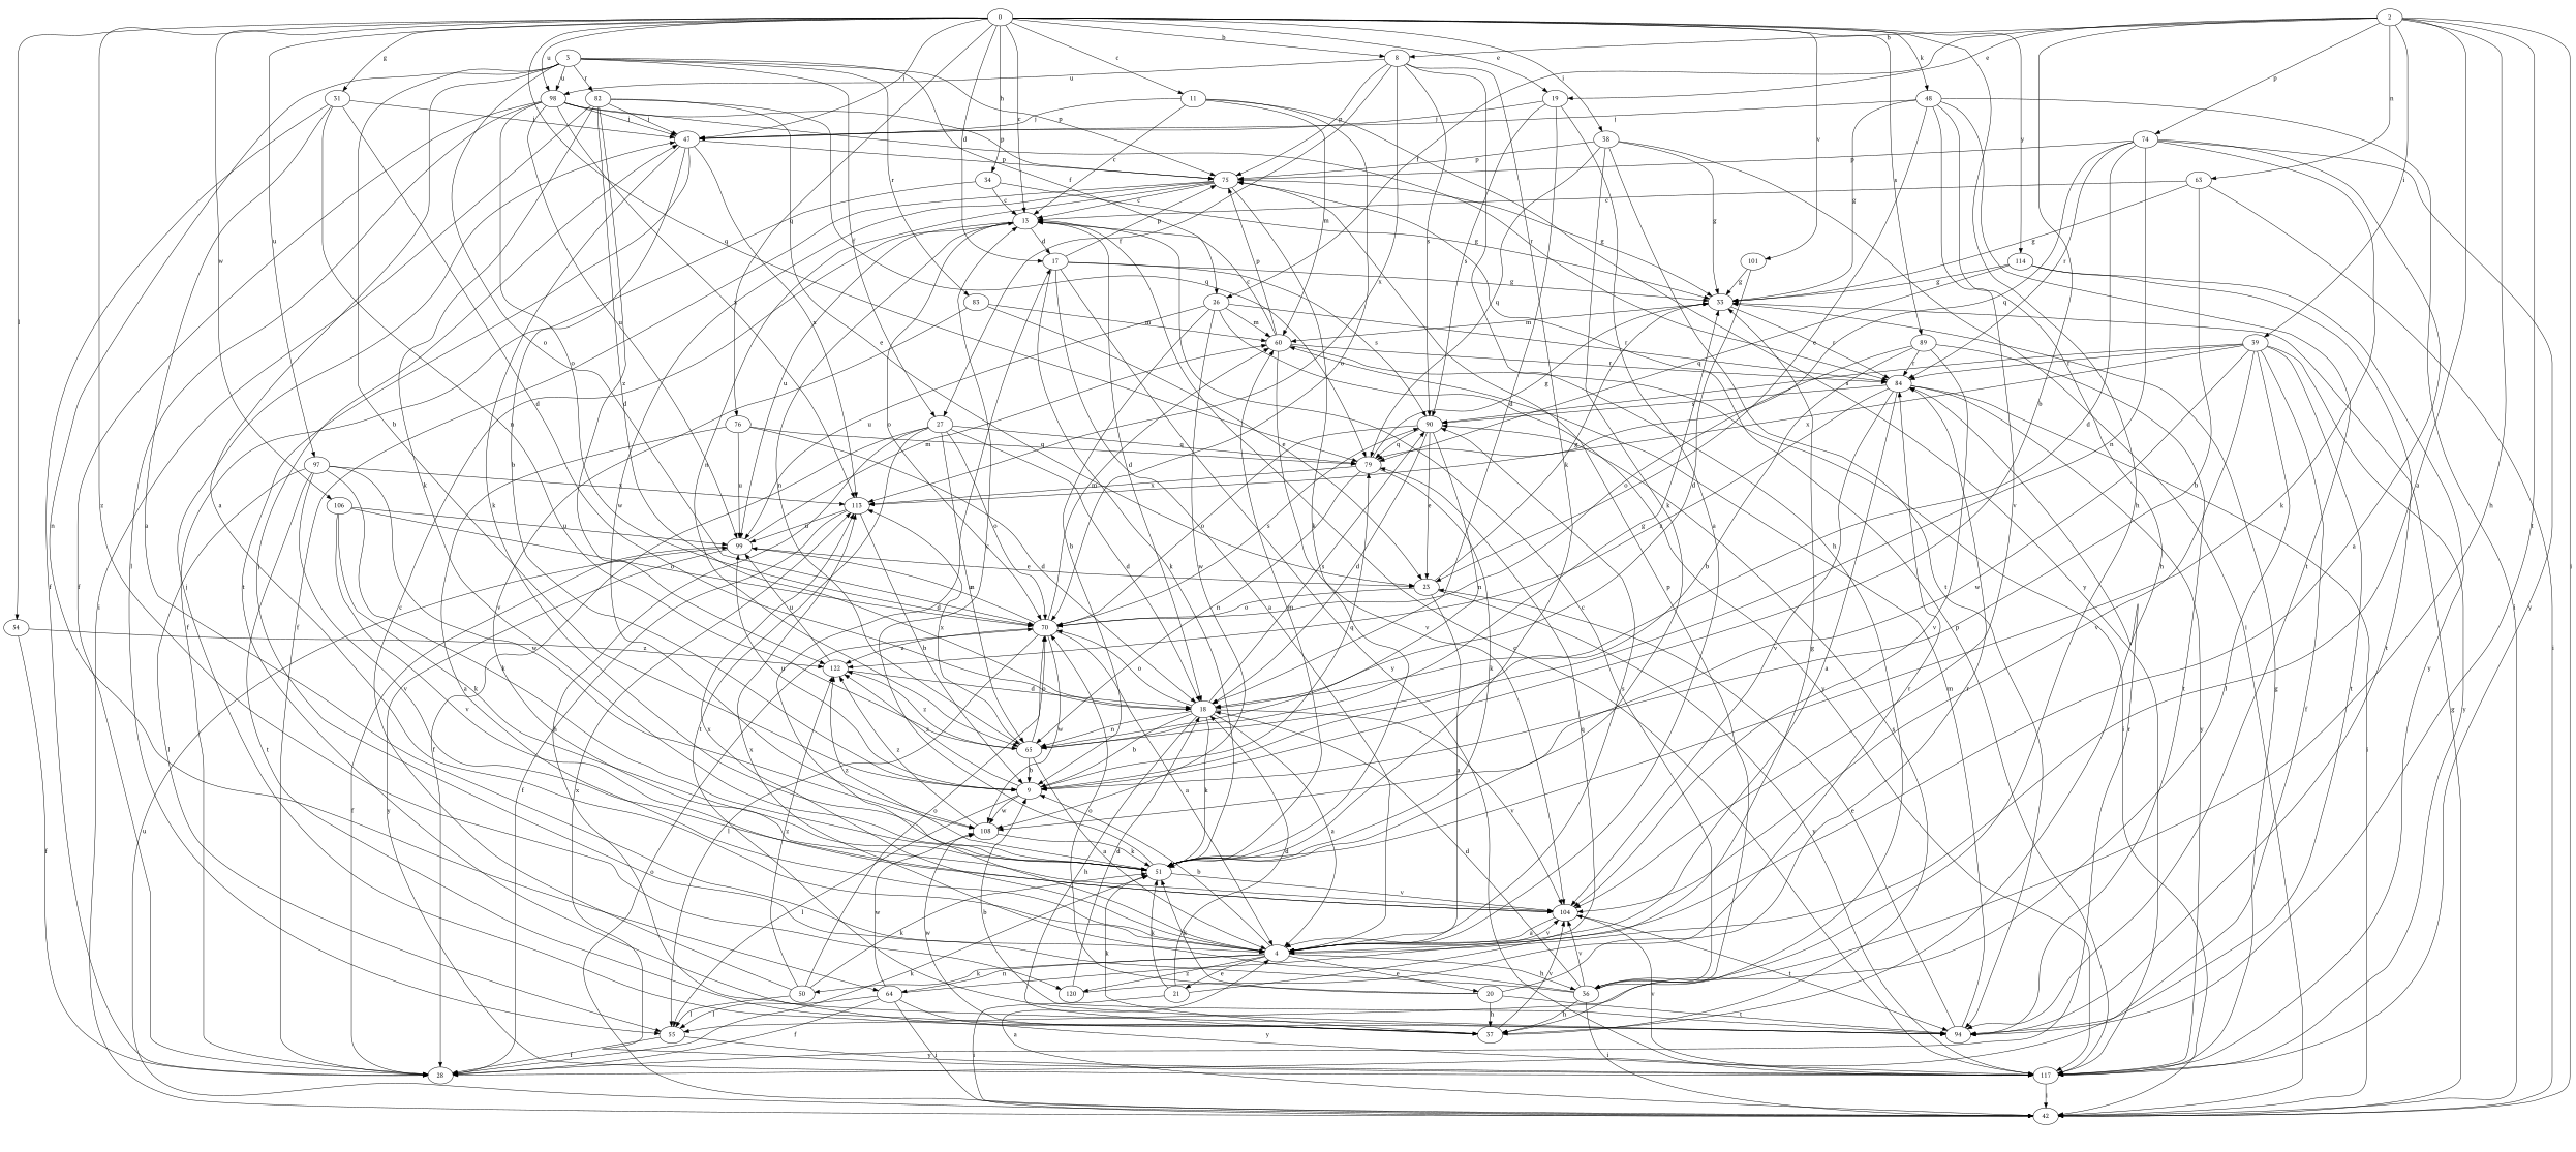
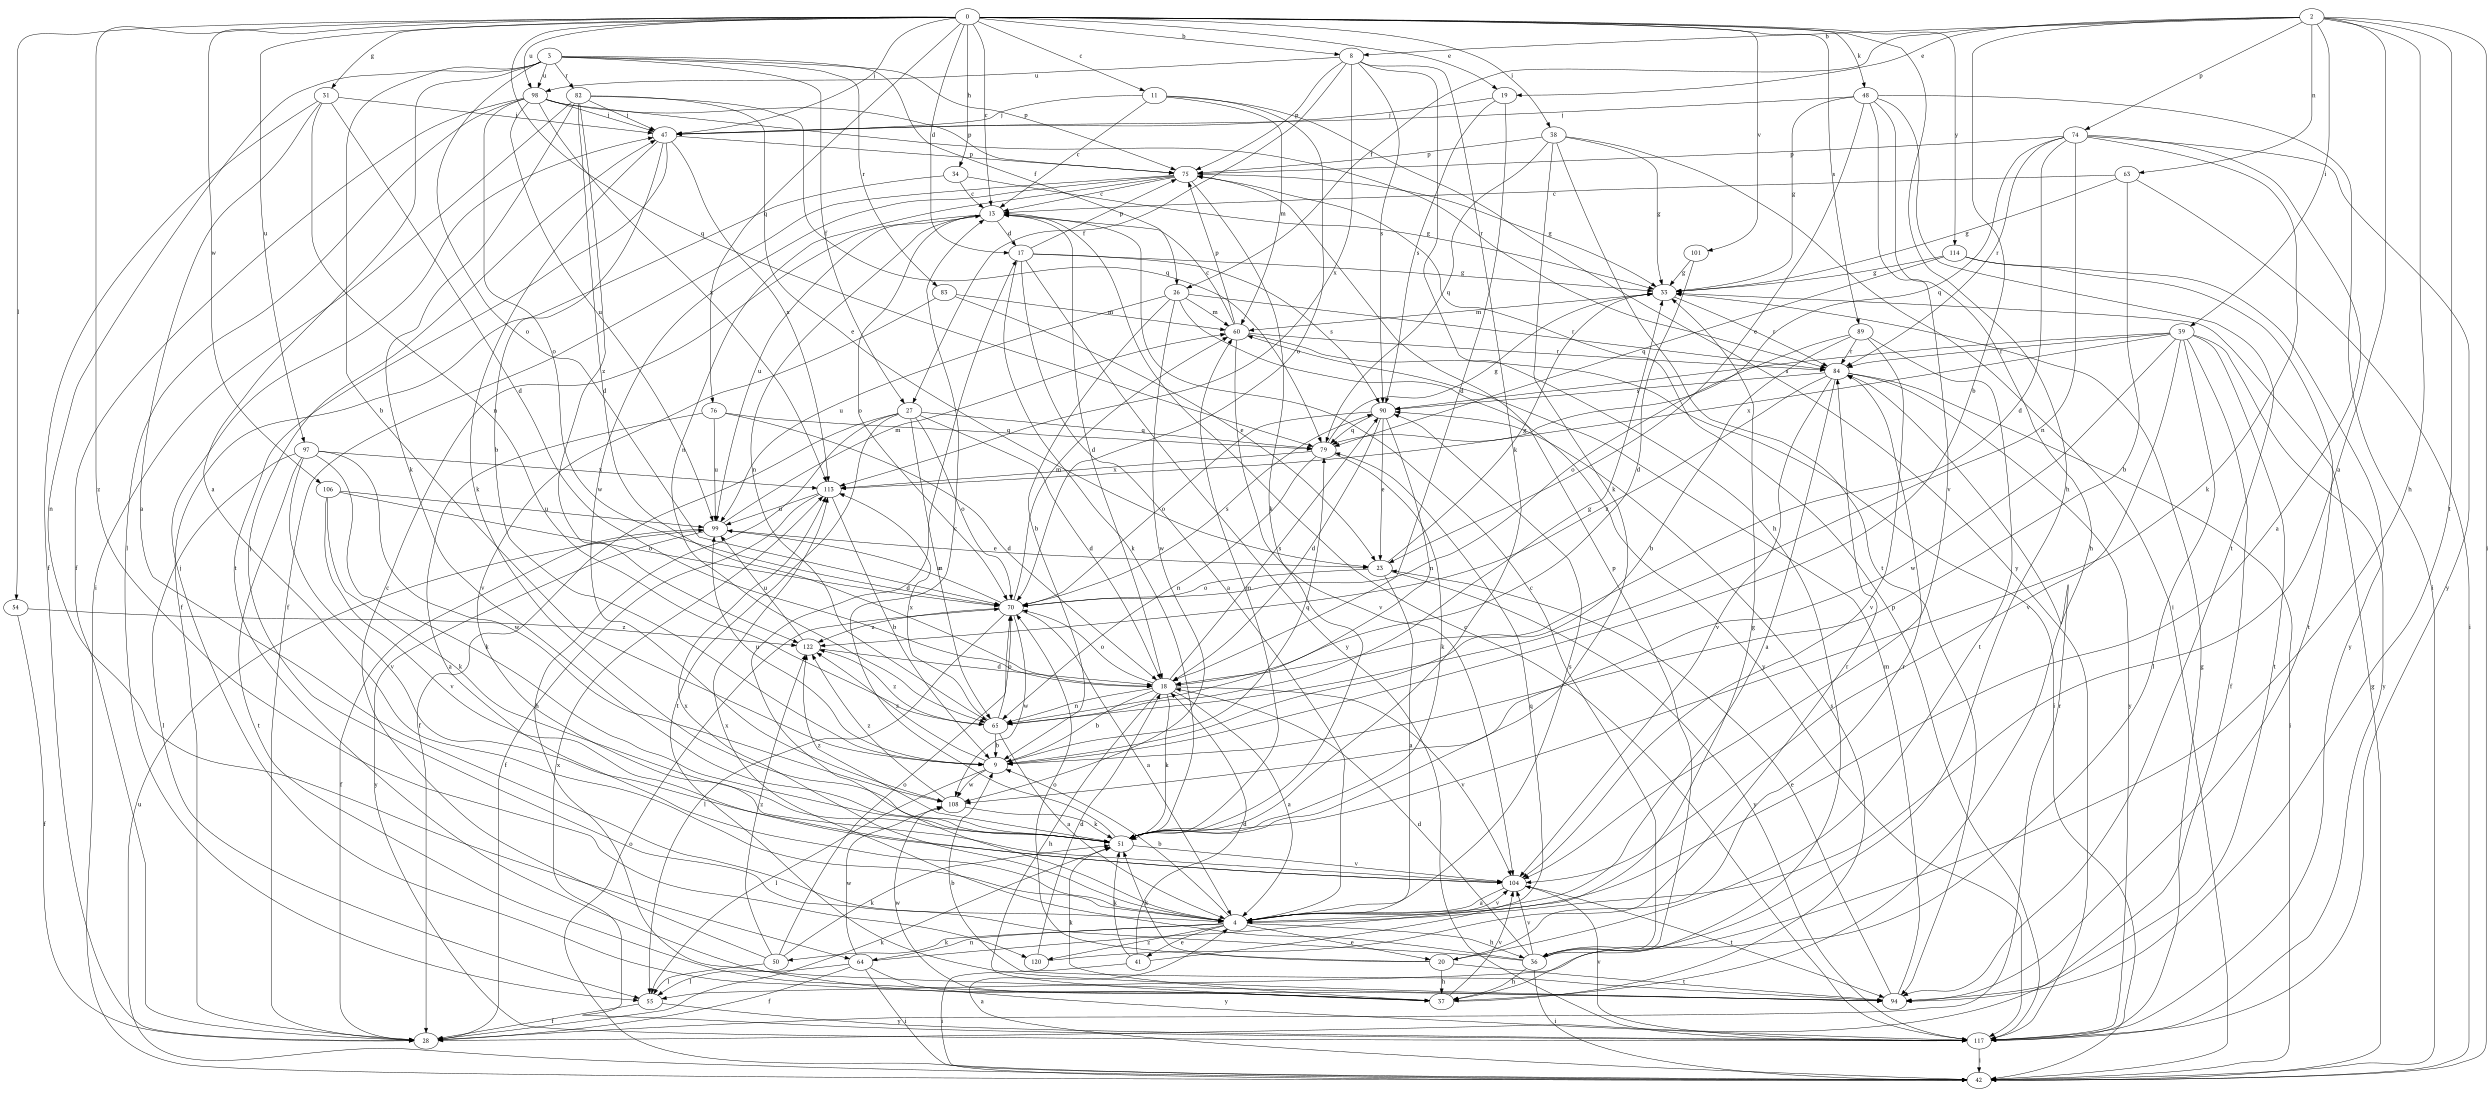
  strict digraph {
    fontname="PT Serif"
    node [fontname="PT Serif"]
    edge [fontname="PT Serif"]
    0
    8
    11
    13
    17
    19
    31
    34
    36
    38
    47
    48
    54
    76
    79
    89
    97
    98
    101
    106
    114
    120
    27
    75
    90
    113
    37
    51
    70
    60
    117
    99
    18
    65
    4
    33
    28
    42
    104
    94
    39
    55
    108
    84
    9
    23
    122
    2
    26
    63
    74
    64
    20
-   21
+   21 [label=41]
    50
    3
    82
    83
    0 -> 8 [label=b]
    0 -> 11 [label=c]
    0 -> 13 [label=c]
    0 -> 17 [label=d]
    0 -> 19 [label=e]
    0 -> 31 [label=g]
    0 -> 34 [label=h]
    0 -> 36 [label=h]
    0 -> 38 [label=i]
    0 -> 47 [label=j]
    0 -> 48 [label=k]
    0 -> 54 [label=l]
    0 -> 76 [label=q]
    0 -> 79 [label=q]
    0 -> 89 [label=s]
    0 -> 97 [label=u]
    0 -> 98 [label=u]
    0 -> 101 [label=v]
    0 -> 106 [label=w]
    0 -> 114 [label=y]
    0 -> 120 [label=z]
    8 -> 98 [label=u]
    8 -> 27 [label=f]
    8 -> 75 [label=p]
    8 -> 90 [label=s]
    8 -> 113 [label=x]
    8 -> 37 [label=h]
    8 -> 51 [label=k]
    11 -> 13 [label=c]
    11 -> 47 [label=j]
    11 -> 70 [label=o]
    11 -> 60 [label=m]
    11 -> 117 [label=y]
    13 -> 17 [label=d]
    13 -> 70 [label=o]
    13 -> 99 [label=u]
    13 -> 18 [label=d]
    13 -> 65 [label=n]
    17 -> 75 [label=p]
    17 -> 90 [label=s]
    17 -> 51 [label=k]
    17 -> 117 [label=y]
    17 -> 4 [label=a]
    17 -> 33 [label=g]
    19 -> 47 [label=j]
    19 -> 90 [label=s]
    19 -> 18 [label=d]
-   19 -> 4 [label=a]
    31 -> 47 [label=j]
    31 -> 18 [label=d]
    31 -> 65 [label=n]
    31 -> 4 [label=a]
    31 -> 28 [label=f]
    34 -> 13 [label=c]
    34 -> 33 [label=g]
    34 -> 28 [label=f]
    36 -> 13 [label=c]
    36 -> 47 [label=j]
    36 -> 75 [label=p]
    36 -> 113 [label=x]
    36 -> 37 [label=h]
    36 -> 18 [label=d]
    36 -> 42 [label=i]
    36 -> 104 [label=v]
    38 -> 79 [label=q]
    38 -> 75 [label=p]
    38 -> 51 [label=k]
    38 -> 33 [label=g]
    38 -> 42 [label=i]
    38 -> 94 [label=t]
    47 -> 75 [label=p]
    47 -> 113 [label=x]
    47 -> 51 [label=k]
    47 -> 94 [label=t]
    47 -> 9 [label=b]
    48 -> 47 [label=j]
    48 -> 37 [label=h]
    48 -> 33 [label=g]
    48 -> 42 [label=i]
    48 -> 104 [label=v]
    48 -> 94 [label=t]
    48 -> 23 [label=e]
    54 -> 28 [label=f]
    54 -> 122 [label=z]
    76 -> 79 [label=q]
    76 -> 99 [label=u]
    76 -> 18 [label=d]
    76 -> 4 [label=a]
    79 -> 113 [label=x]
    79 -> 51 [label=k]
    79 -> 65 [label=n]
    79 -> 33 [label=g]
    89 -> 70 [label=o]
    89 -> 104 [label=v]
-   89 -> 94 [label=t]
+   89 -> 20 [label=t]
    89 -> 84 [label=r]
    89 -> 9 [label=b]
    97 -> 113 [label=x]
    97 -> 51 [label=k]
    97 -> 104 [label=v]
    97 -> 94 [label=t]
    97 -> 55 [label=l]
    97 -> 108 [label=w]
    98 -> 47 [label=j]
    98 -> 75 [label=p]
    98 -> 113 [label=x]
    98 -> 70 [label=o]
    98 -> 99 [label=u]
    98 -> 28 [label=f]
    98 -> 55 [label=l]
    98 -> 84 [label=r]
    101 -> 18 [label=d]
    101 -> 33 [label=g]
    106 -> 51 [label=k]
    106 -> 70 [label=o]
    106 -> 99 [label=u]
    106 -> 104 [label=v]
    114 -> 79 [label=q]
    114 -> 117 [label=y]
    114 -> 33 [label=g]
    114 -> 94 [label=t]
    120 -> 18 [label=d]
    120 -> 84 [label=r]
    27 -> 79 [label=q]
    27 -> 37 [label=h]
    27 -> 70 [label=o]
    27 -> 18 [label=d]
    27 -> 65 [label=n]
    27 -> 28 [label=f]
    27 -> 94 [label=t]
    75 -> 13 [label=c]
    75 -> 51 [label=k]
    75 -> 65 [label=n]
    75 -> 33 [label=g]
    75 -> 28 [label=f]
    75 -> 108 [label=w]
    90 -> 79 [label=q]
    90 -> 70 [label=o]
    90 -> 18 [label=d]
    90 -> 65 [label=n]
    90 -> 23 [label=e]
    113 -> 99 [label=u]
    113 -> 28 [label=f]
    113 -> 9 [label=b]
    37 -> 47 [label=j]
    37 -> 90 [label=s]
    37 -> 51 [label=k]
    37 -> 104 [label=v]
    37 -> 108 [label=w]
    51 -> 13 [label=c]
    51 -> 60 [label=m]
    51 -> 104 [label=v]
    51 -> 122 [label=z]
    70 -> 90 [label=s]
    70 -> 60 [label=m]
    70 -> 99 [label=u]
    70 -> 4 [label=a]
    70 -> 55 [label=l]
    70 -> 108 [label=w]
    70 -> 122 [label=z]
    60 -> 13 [label=c]
    60 -> 75 [label=p]
    60 -> 42 [label=i]
    60 -> 104 [label=v]
    60 -> 84 [label=r]
    117 -> 13 [label=c]
    117 -> 75 [label=p]
    117 -> 113 [label=x]
    117 -> 33 [label=g]
    117 -> 42 [label=i]
    117 -> 104 [label=v]
    99 -> 60 [label=m]
    99 -> 117 [label=y]
    99 -> 28 [label=f]
    99 -> 23 [label=e]
    18 -> 90 [label=s]
    18 -> 37 [label=h]
    18 -> 51 [label=k]
    18 -> 70 [label=o]
    18 -> 65 [label=n]
    18 -> 4 [label=a]
    18 -> 104 [label=v]
    18 -> 9 [label=b]
    65 -> 113 [label=x]
    65 -> 70 [label=o]
    65 -> 4 [label=a]
    65 -> 33 [label=g]
    65 -> 9 [label=b]
    65 -> 122 [label=z]
    4 -> 17 [label=d]
    4 -> 36 [label=h]
    4 -> 120 [label=z]
    4 -> 90 [label=s]
    4 -> 113 [label=x]
    4 -> 104 [label=v]
    4 -> 9 [label=b]
    4 -> 64 [label=n]
    4 -> 20 [label=e]
    4 -> 21 [label=e]
    4 -> 50 [label=k]
    33 -> 60 [label=m]
    33 -> 84 [label=r]
    28 -> 51 [label=k]
    28 -> 84 [label=r]
    42 -> 70 [label=o]
    42 -> 99 [label=u]
    42 -> 4 [label=a]
    42 -> 33 [label=g]
    104 -> 4 [label=a]
    104 -> 94 [label=t]
    94 -> 60 [label=m]
    94 -> 9 [label=b]
    94 -> 23 [label=e]
    39 -> 90 [label=s]
    39 -> 113 [label=x]
    39 -> 117 [label=y]
    39 -> 28 [label=f]
    39 -> 104 [label=v]
    39 -> 94 [label=t]
    39 -> 55 [label=l]
    39 -> 108 [label=w]
    39 -> 84 [label=r]
    55 -> 117 [label=y]
    55 -> 28 [label=f]
    108 -> 51 [label=k]
    108 -> 122 [label=z]
    84 -> 90 [label=s]
    84 -> 117 [label=y]
    84 -> 4 [label=a]
    84 -> 42 [label=i]
    84 -> 104 [label=v]
    84 -> 122 [label=z]
    9 -> 79 [label=q]
    9 -> 99 [label=u]
    9 -> 55 [label=l]
    9 -> 108 [label=w]
    9 -> 122 [label=z]
    23 -> 70 [label=o]
    23 -> 117 [label=y]
    23 -> 4 [label=a]
    23 -> 33 [label=g]
    122 -> 99 [label=u]
    122 -> 18 [label=d]
    2 -> 8 [label=b]
    2 -> 19 [label=e]
    2 -> 36 [label=h]
    2 -> 4 [label=a]
    2 -> 42 [label=i]
    2 -> 94 [label=t]
    2 -> 39 [label=i]
    2 -> 9 [label=b]
    2 -> 26 [label=f]
    2 -> 63 [label=n]
    2 -> 74 [label=p]
    26 -> 60 [label=m]
    26 -> 117 [label=y]
    26 -> 99 [label=u]
    26 -> 108 [label=w]
    26 -> 84 [label=r]
    26 -> 9 [label=b]
    63 -> 13 [label=c]
    63 -> 33 [label=g]
    63 -> 42 [label=i]
    63 -> 9 [label=b]
    74 -> 79 [label=q]
    74 -> 75 [label=p]
    74 -> 51 [label=k]
    74 -> 117 [label=y]
    74 -> 18 [label=d]
    74 -> 65 [label=n]
    74 -> 4 [label=a]
    74 -> 84 [label=r]
    64 -> 117 [label=y]
    64 -> 33 [label=g]
    64 -> 28 [label=f]
    64 -> 42 [label=i]
    64 -> 55 [label=l]
    64 -> 108 [label=w]
    20 -> 37 [label=h]
    20 -> 51 [label=k]
    20 -> 70 [label=o]
    20 -> 94 [label=t]
    20 -> 84 [label=r]
    21 -> 79 [label=q]
    21 -> 51 [label=k]
    21 -> 18 [label=d]
    21 -> 42 [label=i]
    50 -> 13 [label=c]
    50 -> 51 [label=k]
    50 -> 70 [label=o]
    50 -> 55 [label=l]
    50 -> 122 [label=z]
    3 -> 98 [label=u]
    3 -> 27 [label=f]
    3 -> 75 [label=p]
    3 -> 70 [label=o]
    3 -> 4 [label=a]
    3 -> 9 [label=b]
    3 -> 26 [label=f]
    3 -> 64 [label=n]
    3 -> 82 [label=r]
    3 -> 83 [label=r]
    82 -> 47 [label=j]
    82 -> 79 [label=q]
    82 -> 51 [label=k]
    82 -> 18 [label=d]
    82 -> 42 [label=i]
    82 -> 23 [label=e]
    82 -> 122 [label=z]
    83 -> 60 [label=m]
    83 -> 104 [label=v]
    83 -> 23 [label=e]
  }
